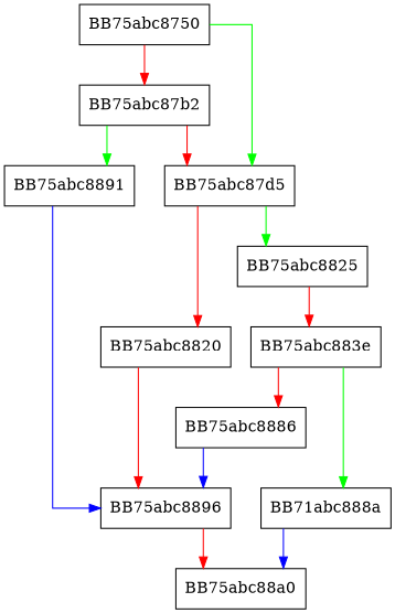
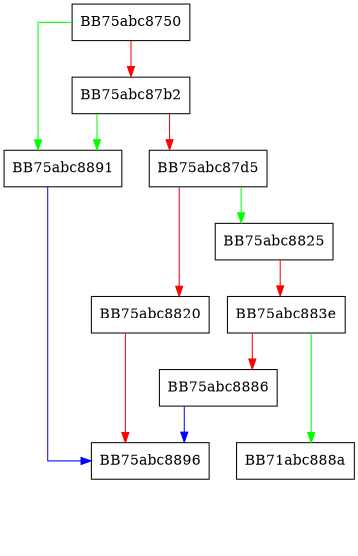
  digraph {
    splines=ortho
    node [shape=box]
    edge [color=red]
    BB75abc8750
    BB75abc8891
    BB75abc87b2
    BB75abc8896
    BB75abc87d5
-   BB75abc88a0
    BB75abc8825
    BB75abc8820
    BB75abc883e
    n10 [label=BB71abc888a]
    BB75abc8886
-   BB75abc8750 -> BB75abc87d5 [color=green]
+   BB75abc8750 -> BB75abc8891 [color=green]
    BB75abc8750 -> BB75abc87b2
    BB75abc8891 -> BB75abc8896 [color=blue]
    BB75abc87b2 -> BB75abc8891 [color=green]
    BB75abc87b2 -> BB75abc87d5
-   BB75abc8896 -> BB75abc88a0
    BB75abc87d5 -> BB75abc8825 [color=green]
    BB75abc87d5 -> BB75abc8820
    BB75abc8825 -> BB75abc883e
    BB75abc8820 -> BB75abc8896
    BB75abc883e -> n10 [color=green]
    BB75abc883e -> BB75abc8886
-   n10 -> BB75abc88a0 [color=blue]
    BB75abc8886 -> BB75abc8896 [color=blue]
  }
